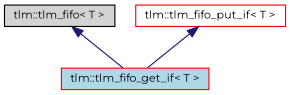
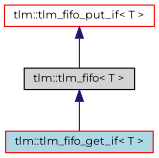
  digraph {
    fontname=Montserrat
    node [color=red fontname=Montserrat fontsize=10 shape=record style=filled]
    edge [color=midnightblue dir=back fontname=Montserrat fontsize=10 labelfontname=FreeSans labelfontsize=10 style=solid]
    n1 [color=black fillcolor=lightgrey fontcolor=black height=0.2 label="tlm::tlm_fifo\< T \>" width=0.4]
    n2 [fillcolor=lightblue height=0.2 label="tlm::tlm_fifo_get_if\< T \>" width=0.4]
    n3 [fillcolor=white height=0.2 label="tlm::tlm_fifo_put_if\< T \>" width=0.4]
    n1 -> n2
-   n3 -> n2
+   n3 -> n1
  }
